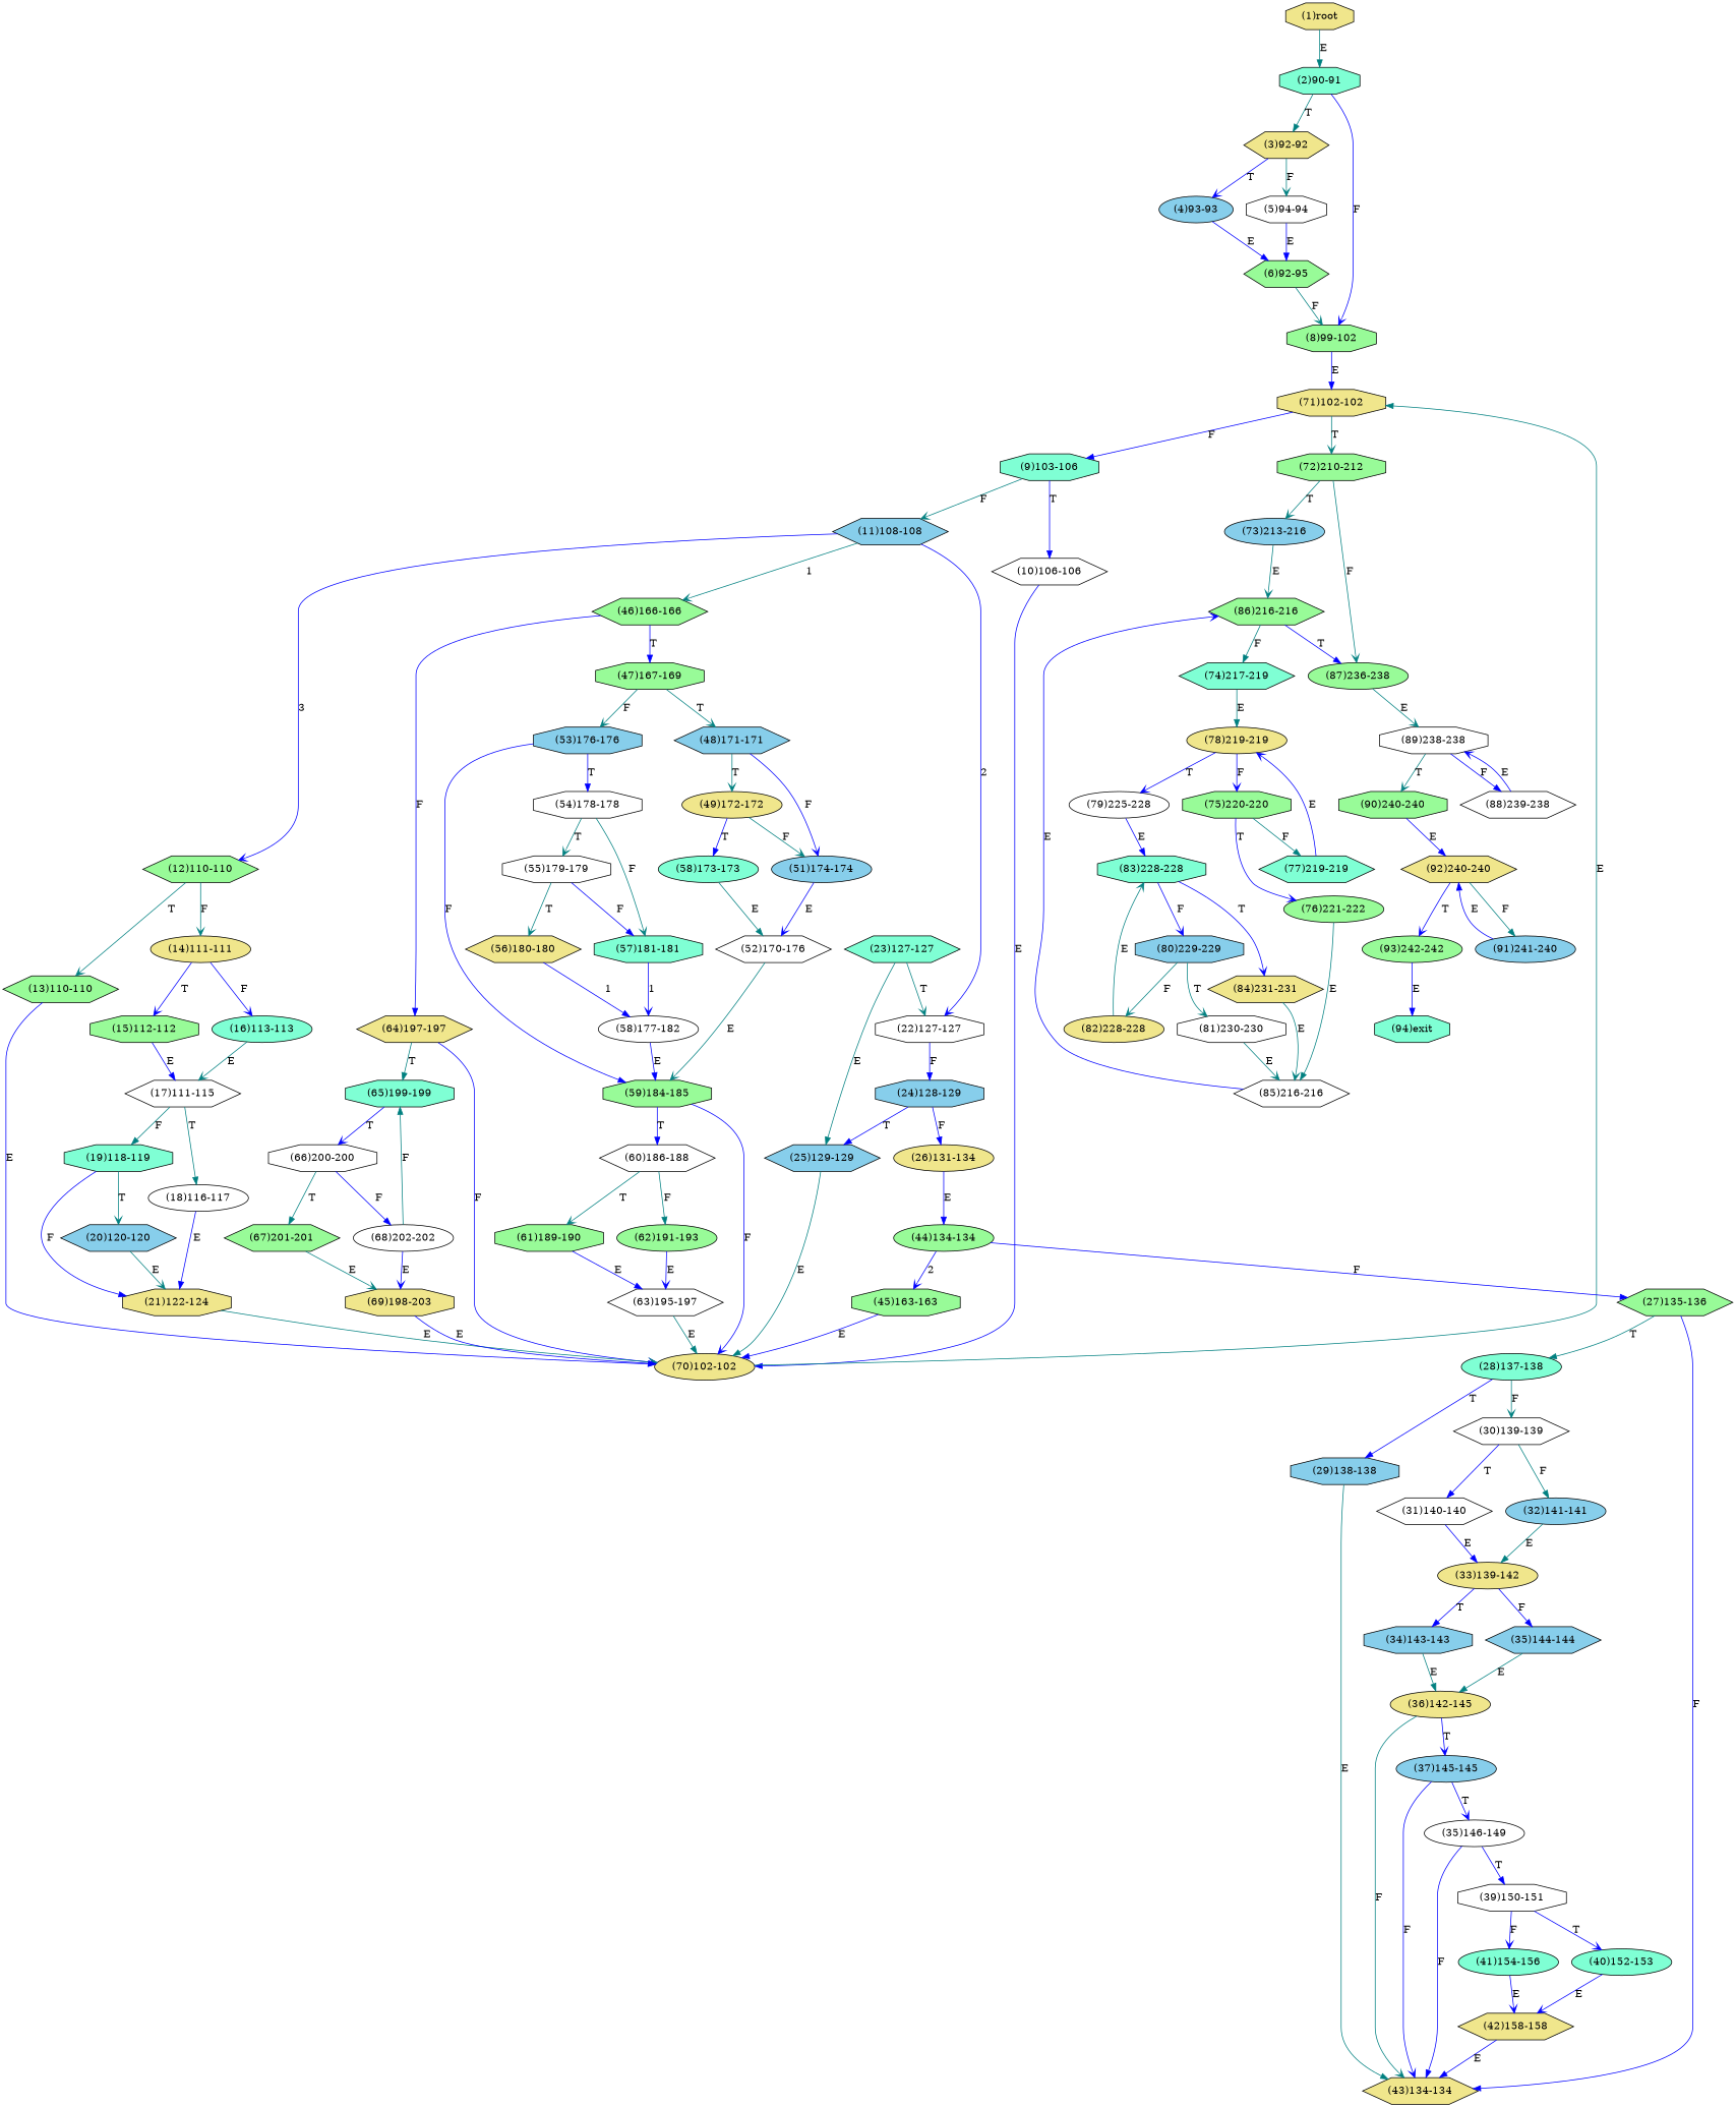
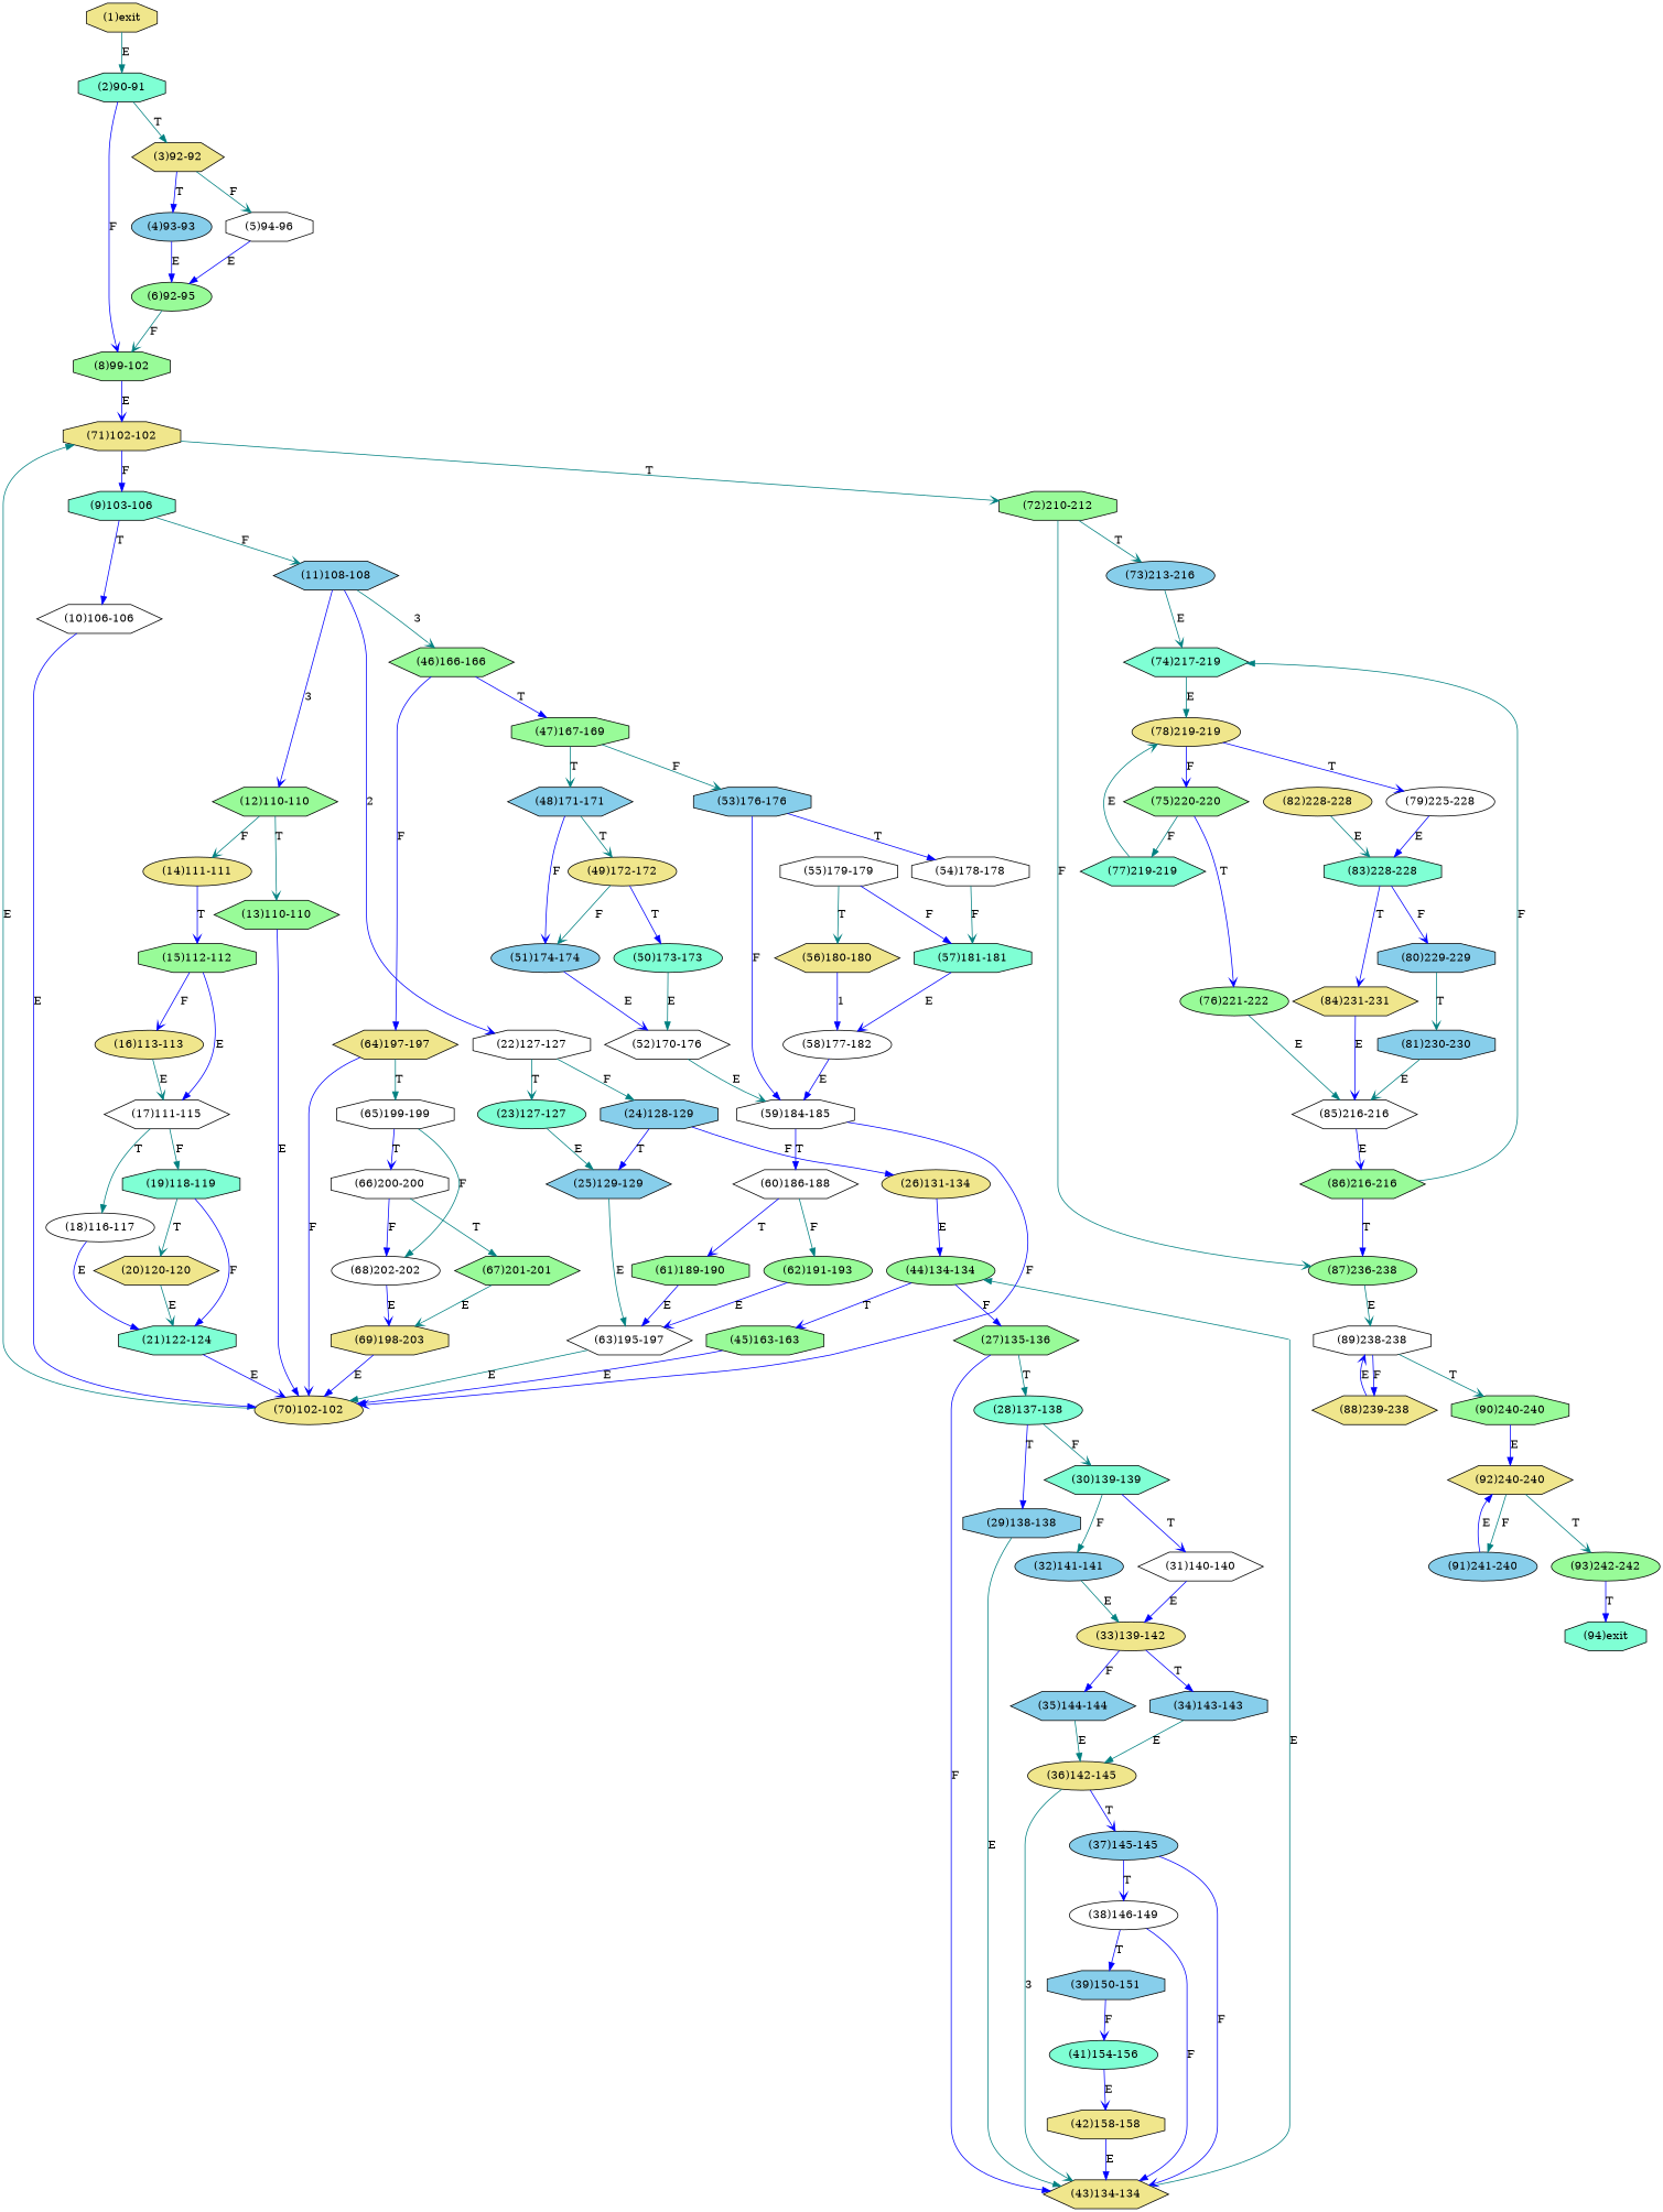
  digraph {
    node [fillcolor=white shape=octagon style=filled]
    edge [arrowhead=vee color=blue]
-   n1 [fillcolor=khaki label="(1)root"]
+   n1 [fillcolor=khaki label="(1)exit"]
    n2 [fillcolor=aquamarine label="(2)90-91"]
    n3 [fillcolor=khaki label="(3)92-92" shape=hexagon]
    n4 [fillcolor=palegreen label="(8)99-102"]
    n5 [fillcolor=skyblue label="(4)93-93" shape=ellipse]
-   n6 [label="(5)94-94"]
+   n6 [label="(5)94-96"]
    n7 [fillcolor=khaki label="(71)102-102"]
-   n8 [fillcolor=palegreen label="(6)92-95" shape=hexagon]
+   n8 [fillcolor=palegreen label="(6)92-95" shape=ellipse]
    n9 [fillcolor=aquamarine label="(9)103-106"]
    n10 [fillcolor=palegreen label="(72)210-212"]
    n11 [label="(10)106-106" shape=hexagon]
    n12 [fillcolor=skyblue label="(11)108-108" shape=hexagon]
    n13 [fillcolor=khaki label="(70)102-102" shape=ellipse]
    n14 [fillcolor=palegreen label="(12)110-110" shape=hexagon]
    n15 [label="(22)127-127"]
    n16 [fillcolor=palegreen label="(46)166-166" shape=hexagon]
    n17 [fillcolor=palegreen label="(13)110-110" shape=hexagon]
    n18 [fillcolor=khaki label="(14)111-111" shape=ellipse]
-   n19 [fillcolor=aquamarine label="(23)127-127" shape=hexagon]
+   n19 [fillcolor=aquamarine label="(23)127-127" shape=ellipse]
    n20 [fillcolor=skyblue label="(24)128-129"]
    n21 [fillcolor=palegreen label="(47)167-169"]
    n22 [fillcolor=khaki label="(64)197-197" shape=hexagon]
    n23 [fillcolor=palegreen label="(15)112-112"]
-   n24 [fillcolor=aquamarine label="(16)113-113" shape=ellipse]
+   n24 [fillcolor=khaki label="(16)113-113" shape=ellipse]
    n25 [label="(17)111-115" shape=hexagon]
    n26 [fillcolor=aquamarine label="(19)118-119"]
    n27 [label="(18)116-117" shape=ellipse]
-   n28 [fillcolor=khaki label="(21)122-124"]
-   n29 [fillcolor=skyblue label="(20)120-120" shape=hexagon]
+   n28 [fillcolor=aquamarine label="(21)122-124"]
+   n29 [fillcolor=khaki label="(20)120-120" shape=hexagon]
    n30 [fillcolor=skyblue label="(25)129-129" shape=hexagon]
    n31 [fillcolor=khaki label="(26)131-134" shape=ellipse]
    n32 [fillcolor=palegreen label="(44)134-134" shape=ellipse]
    n33 [fillcolor=palegreen label="(27)135-136" shape=hexagon]
    n34 [fillcolor=aquamarine label="(28)137-138" shape=ellipse]
    n35 [fillcolor=khaki label="(43)134-134" shape=hexagon]
    n36 [fillcolor=skyblue label="(29)138-138"]
-   n37 [label="(30)139-139" shape=hexagon]
+   n37 [fillcolor=aquamarine label="(30)139-139" shape=hexagon]
    n38 [fillcolor=palegreen label="(45)163-163"]
    n39 [label="(31)140-140" shape=hexagon]
    n40 [fillcolor=skyblue label="(32)141-141" shape=ellipse]
    n41 [fillcolor=khaki label="(33)139-142" shape=ellipse]
    n42 [fillcolor=skyblue label="(34)143-143"]
    n43 [fillcolor=skyblue label="(35)144-144" shape=hexagon]
    n44 [fillcolor=khaki label="(36)142-145" shape=ellipse]
    n45 [fillcolor=skyblue label="(37)145-145" shape=ellipse]
-   n46 [label="(35)146-149" shape=ellipse]
-   n47 [label="(39)150-151"]
-   n48 [fillcolor=aquamarine label="(40)152-153" shape=ellipse]
+   n46 [label="(38)146-149" shape=ellipse]
+   n47 [fillcolor=skyblue label="(39)150-151"]
    n49 [fillcolor=aquamarine label="(41)154-156" shape=ellipse]
-   n50 [fillcolor=khaki label="(42)158-158" shape=hexagon]
+   n50 [fillcolor=khaki label="(42)158-158"]
    n51 [fillcolor=skyblue label="(48)171-171" shape=hexagon]
    n52 [fillcolor=skyblue label="(53)176-176"]
-   n53 [fillcolor=aquamarine label="(65)199-199"]
+   n53 [label="(65)199-199"]
    n54 [fillcolor=skyblue label="(51)174-174" shape=ellipse]
    n55 [fillcolor=khaki label="(49)172-172" shape=ellipse]
    n56 [label="(54)178-178"]
-   n57 [fillcolor=palegreen label="(59)184-185"]
+   n57 [label="(59)184-185"]
    n58 [label="(52)170-176" shape=hexagon]
-   n59 [fillcolor=aquamarine label="(58)173-173" shape=ellipse]
+   n59 [fillcolor=aquamarine label="(50)173-173" shape=ellipse]
    n60 [label="(55)179-179"]
    n61 [fillcolor=aquamarine label="(57)181-181"]
    n62 [fillcolor=khaki label="(56)180-180" shape=hexagon]
    n63 [label="(58)177-182" shape=ellipse]
    n64 [label="(60)186-188" shape=hexagon]
    n65 [fillcolor=palegreen label="(62)191-193" shape=ellipse]
    n66 [fillcolor=palegreen label="(61)189-190"]
    n67 [label="(63)195-197" shape=hexagon]
    n68 [label="(68)202-202" shape=ellipse]
    n69 [fillcolor=khaki label="(69)198-203"]
    n70 [fillcolor=skyblue label="(73)213-216" shape=ellipse]
    n71 [fillcolor=palegreen label="(87)236-238" shape=ellipse]
    n72 [label="(66)200-200"]
    n73 [fillcolor=palegreen label="(67)201-201" shape=hexagon]
    n74 [fillcolor=palegreen label="(76)221-222" shape=ellipse]
    n75 [label="(85)216-216" shape=hexagon]
    n76 [fillcolor=palegreen label="(86)216-216" shape=hexagon]
    n77 [fillcolor=aquamarine label="(77)219-219" shape=hexagon]
    n78 [fillcolor=khaki label="(78)219-219" shape=ellipse]
    n79 [label="(79)225-228" shape=ellipse]
-   n80 [fillcolor=palegreen label="(75)220-220"]
+   n80 [fillcolor=palegreen label="(75)220-220" shape=hexagon]
    n81 [fillcolor=aquamarine label="(83)228-228"]
    n82 [fillcolor=khaki label="(84)231-231" shape=hexagon]
    n83 [fillcolor=skyblue label="(80)229-229"]
    n84 [label="(89)238-238"]
    n85 [fillcolor=aquamarine label="(74)217-219" shape=hexagon]
-   n86 [label="(88)239-238" shape=hexagon]
+   n86 [fillcolor=khaki label="(88)239-238" shape=hexagon]
    n87 [fillcolor=palegreen label="(90)240-240"]
-   n88 [label="(81)230-230"]
+   n88 [fillcolor=skyblue label="(81)230-230"]
    n89 [fillcolor=khaki label="(82)228-228" shape=ellipse]
    n90 [fillcolor=palegreen label="(93)242-242" shape=ellipse]
    n91 [fillcolor=aquamarine label="(94)exit"]
    n92 [fillcolor=khaki label="(92)240-240" shape=hexagon]
    n93 [fillcolor=skyblue label="(91)241-240" shape=ellipse]
    n1 -> n2 [arrowhead=normal color=teal label=E]
    n2 -> n3 [arrowhead=normal color=teal label=T]
    n2 -> n4 [label=F]
-   n3 -> n5 [label=T]
+   n3 -> n5 [arrowhead=normal label=T]
    n3 -> n6 [color=teal label=F]
-   n4 -> n7 [arrowhead=normal label=E]
+   n4 -> n7 [label=E]
    n5 -> n8 [arrowhead=normal label=E]
    n6 -> n8 [arrowhead=normal label=E]
    n7 -> n9 [arrowhead=normal label=F]
    n7 -> n10 [color=teal label=T]
    n8 -> n4 [color=teal label=F]
    n9 -> n11 [arrowhead=normal label=T]
    n9 -> n12 [color=teal label=F]
    n10 -> n70 [color=teal label=T]
    n10 -> n71 [color=teal label=F]
    n11 -> n13 [arrowhead=normal label=E]
    n12 -> n14 [label=3]
    n12 -> n15 [label=2]
-   n12 -> n16 [color=teal label=1]
+   n12 -> n16 [color=teal label=3]
    n13 -> n7 [arrowhead=normal color=teal label=E]
    n14 -> n17 [color=teal label=T]
    n14 -> n18 [color=teal label=F]
-   n19 -> n15 [color=teal label=T]
-   n15 -> n20 [arrowhead=normal label=F]
+   n15 -> n19 [color=teal label=T]
+   n15 -> n20 [arrowhead=normal color=teal label=F]
    n16 -> n21 [arrowhead=normal label=T]
    n16 -> n22 [arrowhead=normal label=F]
    n17 -> n13 [arrowhead=normal label=E]
    n18 -> n23 [label=T]
-   n18 -> n24 [label=F]
+   n23 -> n24 [label=F]
    n19 -> n30 [arrowhead=normal color=teal label=E]
    n20 -> n30 [arrowhead=normal label=T]
    n20 -> n31 [arrowhead=normal label=F]
    n21 -> n51 [color=teal label=T]
    n21 -> n52 [color=teal label=F]
    n22 -> n13 [label=F]
    n22 -> n53 [arrowhead=normal color=teal label=T]
    n23 -> n25 [arrowhead=normal label=E]
    n24 -> n25 [color=teal label=E]
    n25 -> n26 [arrowhead=normal color=teal label=F]
    n25 -> n27 [arrowhead=normal color=teal label=T]
    n26 -> n28 [arrowhead=normal label=F]
    n26 -> n29 [color=teal label=T]
    n27 -> n28 [arrowhead=normal label=E]
-   n28 -> n13 [color=teal label=E]
+   n28 -> n13 [label=E]
    n29 -> n28 [color=teal label=E]
-   n30 -> n13 [arrowhead=normal color=teal label=E]
+   n30 -> n67 [arrowhead=normal color=teal label=E]
    n31 -> n32 [arrowhead=normal label=E]
    n32 -> n33 [arrowhead=normal label=F]
-   n32 -> n38 [label=2]
+   n32 -> n38 [label=T]
    n33 -> n34 [arrowhead=normal color=teal label=T]
    n33 -> n35 [arrowhead=normal label=F]
    n34 -> n36 [arrowhead=normal label=T]
    n34 -> n37 [color=teal label=F]
+   n35 -> n32 [arrowhead=normal color=teal label=E]
    n36 -> n35 [arrowhead=normal color=teal label=E]
-   n37 -> n39 [arrowhead=normal label=T]
+   n37 -> n39 [label=T]
    n37 -> n40 [arrowhead=normal color=teal label=F]
    n38 -> n13 [arrowhead=normal label=E]
    n39 -> n41 [arrowhead=normal label=E]
    n40 -> n41 [arrowhead=normal color=teal label=E]
    n41 -> n42 [arrowhead=normal label=T]
    n41 -> n43 [arrowhead=normal label=F]
    n42 -> n44 [arrowhead=normal color=teal label=E]
    n43 -> n44 [arrowhead=normal color=teal label=E]
-   n44 -> n35 [color=teal label=F]
+   n44 -> n35 [color=teal label=3]
    n44 -> n45 [label=T]
    n45 -> n35 [label=F]
    n45 -> n46 [label=T]
    n46 -> n35 [arrowhead=normal label=F]
    n46 -> n47 [arrowhead=normal label=T]
-   n47 -> n48 [label=T]
    n47 -> n49 [label=F]
-   n48 -> n50 [label=E]
    n49 -> n50 [label=E]
    n50 -> n35 [arrowhead=normal label=E]
    n51 -> n54 [label=F]
    n51 -> n55 [color=teal label=T]
    n52 -> n56 [arrowhead=normal label=T]
    n52 -> n57 [arrowhead=normal label=F]
-   n68 -> n53 [arrowhead=normal color=teal label=F]
+   n53 -> n68 [arrowhead=normal color=teal label=F]
    n53 -> n72 [label=T]
    n54 -> n58 [label=E]
    n55 -> n54 [color=teal label=F]
    n55 -> n59 [arrowhead=normal label=T]
-   n56 -> n60 [color=teal label=T]
    n56 -> n61 [color=teal label=F]
    n57 -> n13 [label=F]
    n57 -> n64 [arrowhead=normal label=T]
    n58 -> n57 [color=teal label=E]
    n59 -> n58 [arrowhead=normal color=teal label=E]
    n60 -> n61 [arrowhead=normal label=F]
    n60 -> n62 [color=teal label=T]
-   n61 -> n63 [label=1]
+   n61 -> n63 [label=E]
    n62 -> n63 [arrowhead=normal label=1]
    n63 -> n57 [arrowhead=normal label=E]
    n64 -> n65 [arrowhead=normal color=teal label=F]
-   n64 -> n66 [color=teal label=T]
+   n64 -> n66 [label=T]
    n65 -> n67 [label=E]
    n66 -> n67 [arrowhead=normal label=E]
    n67 -> n13 [arrowhead=normal color=teal label=E]
    n68 -> n69 [label=E]
    n69 -> n13 [arrowhead=normal label=E]
-   n70 -> n76 [color=teal label=E]
+   n70 -> n85 [color=teal label=E]
    n71 -> n84 [color=teal label=E]
    n72 -> n68 [arrowhead=normal label=F]
    n72 -> n73 [arrowhead=normal color=teal label=T]
    n73 -> n69 [color=teal label=E]
    n74 -> n75 [arrowhead=normal color=teal label=E]
    n75 -> n76 [label=E]
    n76 -> n71 [arrowhead=normal label=T]
    n76 -> n85 [arrowhead=normal color=teal label=F]
-   n77 -> n78 [label=E]
+   n77 -> n78 [color=teal label=E]
    n78 -> n79 [label=T]
    n78 -> n80 [label=F]
    n79 -> n81 [arrowhead=normal label=E]
    n80 -> n74 [label=T]
    n80 -> n77 [arrowhead=normal color=teal label=F]
    n81 -> n82 [label=T]
    n81 -> n83 [label=F]
-   n82 -> n75 [color=teal label=E]
+   n82 -> n75 [label=E]
    n83 -> n88 [color=teal label=T]
-   n83 -> n89 [color=teal label=F]
    n84 -> n86 [arrowhead=normal label=F]
    n84 -> n87 [color=teal label=T]
    n85 -> n78 [arrowhead=normal color=teal label=E]
    n86 -> n84 [label=E]
    n87 -> n92 [arrowhead=normal label=E]
    n88 -> n75 [color=teal label=E]
    n89 -> n81 [color=teal label=E]
-   n90 -> n91 [arrowhead=normal label=E]
-   n92 -> n90 [label=T]
+   n90 -> n91 [arrowhead=normal label=T]
+   n92 -> n90 [color=teal label=T]
    n92 -> n93 [arrowhead=normal color=teal label=F]
    n93 -> n92 [arrowhead=normal label=E]
  }
